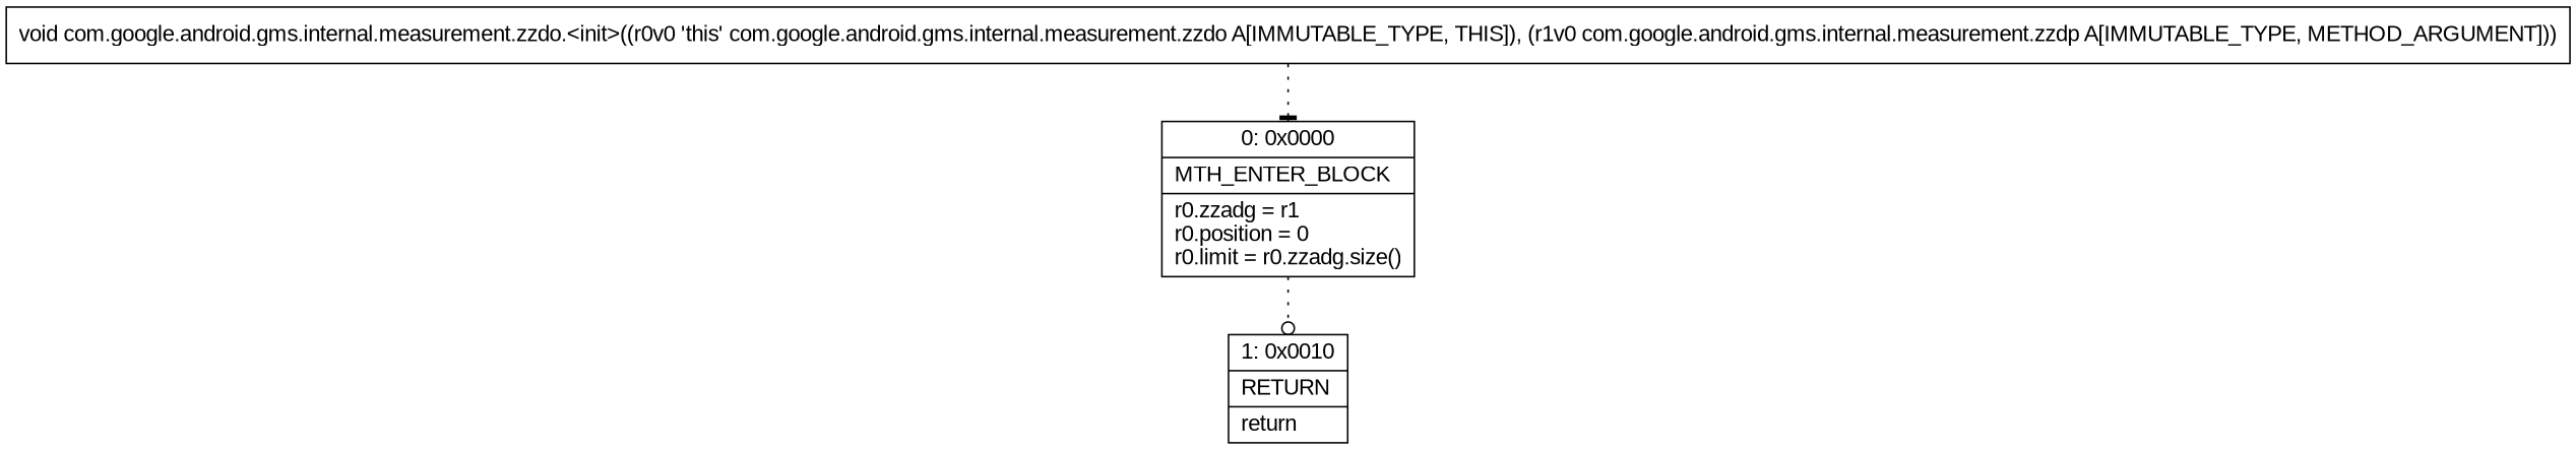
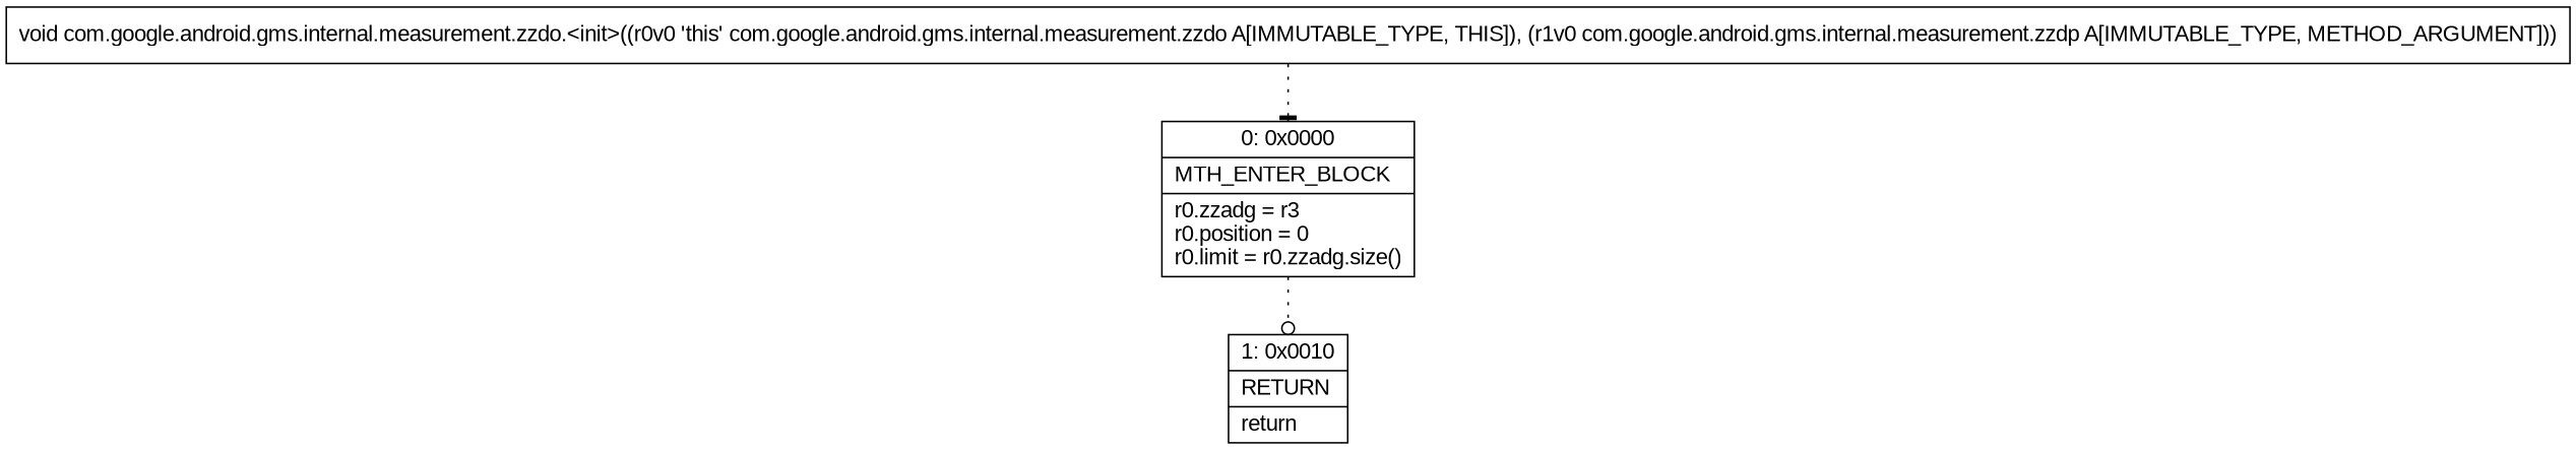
  digraph {
    fontname="Liberation Sans"
    node [shape=record fontname="Liberation Sans"]
    edge [style=dotted fontname="Liberation Sans"]
-   n1 [label="{0\:\ 0x0000|MTH_ENTER_BLOCK\l|r0.zzadg = r1\lr0.position = 0\lr0.limit = r0.zzadg.size()\l}"]
+   n1 [label="{0\:\ 0x0000|MTH_ENTER_BLOCK\l|r0.zzadg = r3\lr0.position = 0\lr0.limit = r0.zzadg.size()\l}"]
    n2 [label="{1\:\ 0x0010|RETURN\l|return\l}"]
    n3 [label="{void com.google.android.gms.internal.measurement.zzdo.\<init\>((r0v0 'this' com.google.android.gms.internal.measurement.zzdo A[IMMUTABLE_TYPE, THIS]), (r1v0 com.google.android.gms.internal.measurement.zzdp A[IMMUTABLE_TYPE, METHOD_ARGUMENT])) }"]
    n1 -> n2 [arrowhead=odot]
    n3 -> n1 [arrowhead=tee]
  }
